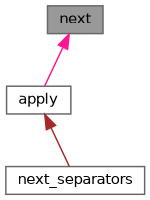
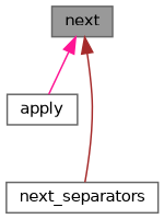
  digraph {
    rankdir=TB
    node [color=grey40 fillcolor=white fontname=Helvetica fontsize=10 shape=box style=filled]
    edge [dir=back fontname=Helvetica fontsize=10 labelfontname=Helvetica labelfontsize=10 style=solid]
    n1 [color=gray40 fillcolor=grey60 fontcolor=black height=0.2 label=next width=0.4]
    n2 [height=0.2 label=apply width=0.4]
    n3 [height=0.2 label=next_separators width=0.4]
    n1 -> n2 [color=deeppink]
-   n2 -> n3 [color=brown]
+   n1 -> n3 [color=brown]
  }
